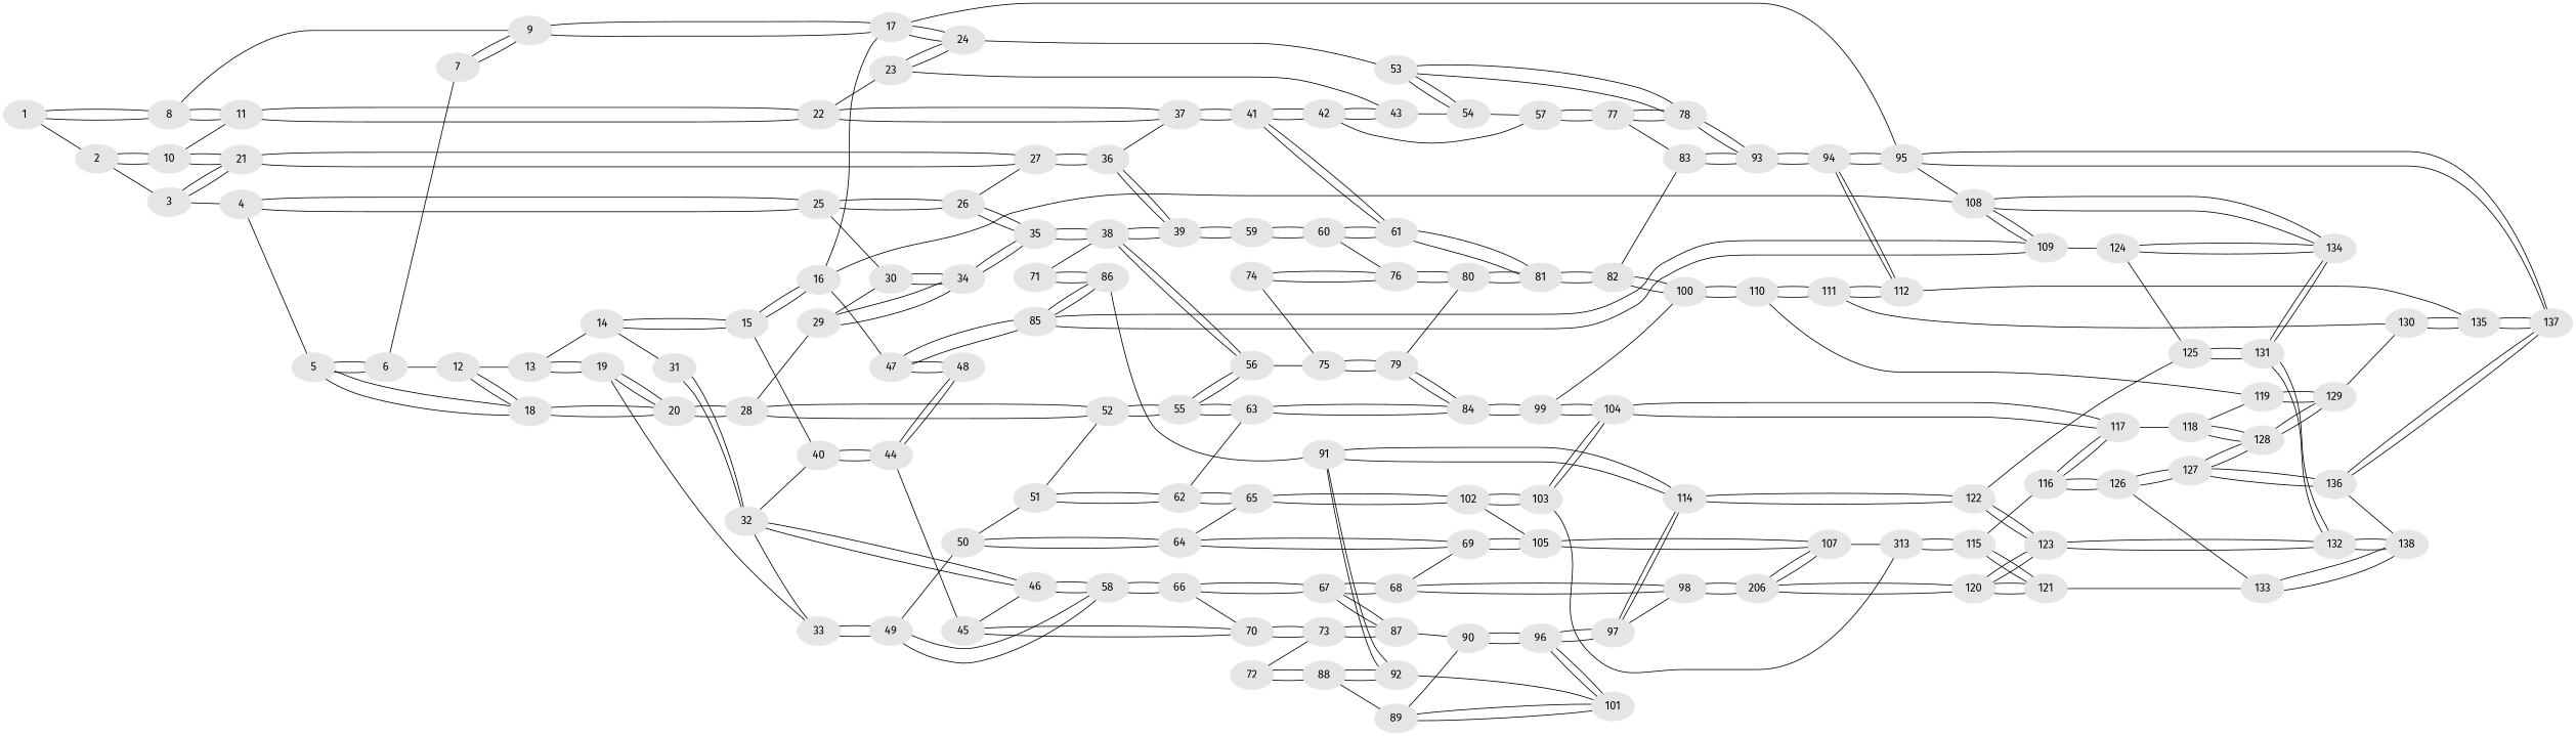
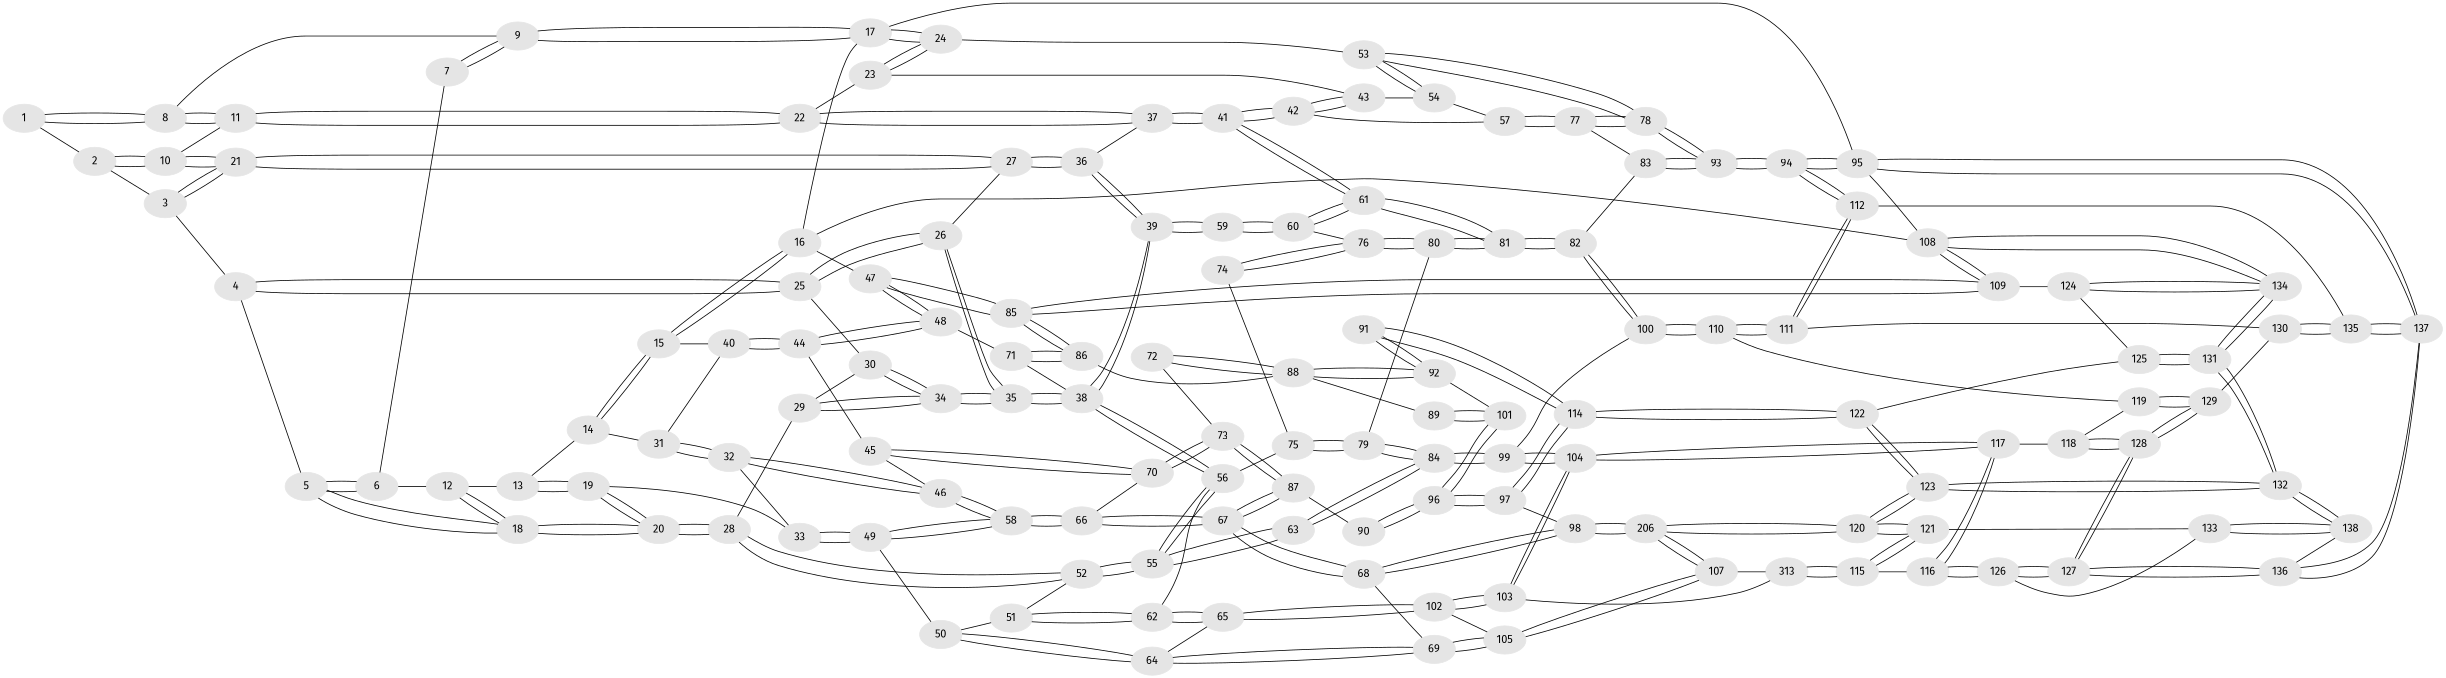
  graph {
    fontname="Fira Sans"
    rankdir=LR
    node [color=gray90 fontname="Fira Sans" style=filled]
    edge [fontname="Fira Sans"]
    1
    2
    8
    3
    10
    9
    11
    4
    21
    5
    25
    27
    6
    18
    26
    30
    7
    12
    20
    13
    17
    22
    24
    95
    23
    37
    14
    19
    15
    31
    33
    16
    40
    32
    47
    108
    44
    48
    85
    109
    134
    53
    137
    28
    49
    29
    52
    36
    43
    41
    54
    78
    35
    34
    38
    39
    55
    46
    58
    50
    56
    59
    42
    61
    75
    60
    45
    57
    81
    77
    70
    71
    73
    66
    86
    51
    64
    62
    65
    69
    63
    93
    84
    79
    83
    67
    76
    80
    82
    102
    99
    105
    103
    68
    87
    98
    90
    n98 [label=206]
    107
    72
    88
    91
    89
    92
    74
    94
    100
    110
    104
    124
    114
    96
    101
    97
    122
    112
    135
    120
    117
    111
    119
    n122 [label=313]
    115
    118
    121
    123
    125
    130
    129
    116
    126
    133
    127
    128
    132
    138
    131
    136
    1 -- 2
    1 -- 8
    1 -- 8
    2 -- 3
    2 -- 10
    2 -- 10
    8 -- 9
    8 -- 11
    8 -- 11
    3 -- 4
    3 -- 21
    3 -- 21
    10 -- 11
    10 -- 21
    10 -- 21
    9 -- 17
    9 -- 17
    11 -- 22
    11 -- 22
    4 -- 5
    4 -- 25
    4 -- 25
    21 -- 27
    21 -- 27
    5 -- 6
    5 -- 6
    5 -- 18
    5 -- 18
    25 -- 26
    25 -- 26
    25 -- 30
    27 -- 36
    27 -- 36
    6 -- 7
    6 -- 12
    18 -- 20
    18 -- 20
    26 -- 27
    26 -- 35
    26 -- 35
    30 -- 34
    30 -- 34
    7 -- 9
    7 -- 9
    12 -- 18
    12 -- 18
    12 -- 13
    20 -- 28
    20 -- 28
    13 -- 14
    13 -- 19
    13 -- 19
    17 -- 24
    17 -- 24
    17 -- 95
    22 -- 23
    22 -- 37
    22 -- 37
    24 -- 53
    95 -- 108
    95 -- 137
    95 -- 137
    23 -- 24
    23 -- 24
    23 -- 43
    37 -- 41
    37 -- 41
    14 -- 15
    14 -- 15
    14 -- 31
    19 -- 20
    19 -- 20
    19 -- 33
    15 -- 16
    15 -- 16
    15 -- 40
-   32 -- 40
+   31 -- 40
    31 -- 32
    31 -- 32
    33 -- 49
    33 -- 49
    16 -- 17
    16 -- 47
    16 -- 108
    40 -- 44
    40 -- 44
    32 -- 33
    32 -- 46
    32 -- 46
    47 -- 48
    47 -- 48
    47 -- 85
    47 -- 85
    108 -- 109
    108 -- 109
    108 -- 134
    108 -- 134
    44 -- 48
    44 -- 48
    44 -- 45
+   48 -- 71
    85 -- 109
    85 -- 109
    85 -- 86
    85 -- 86
    109 -- 124
    53 -- 54
    53 -- 54
    53 -- 78
    53 -- 78
    28 -- 29
    28 -- 52
    28 -- 52
    49 -- 58
    49 -- 58
    49 -- 50
    29 -- 30
    29 -- 34
    29 -- 34
    52 -- 55
    52 -- 55
    36 -- 37
    36 -- 39
    36 -- 39
    43 -- 54
    41 -- 42
    41 -- 42
    41 -- 61
    41 -- 61
    54 -- 57
    78 -- 93
    78 -- 93
    35 -- 38
    35 -- 38
    34 -- 35
    34 -- 35
    38 -- 39
    38 -- 39
    38 -- 56
    38 -- 56
    39 -- 59
    39 -- 59
    55 -- 56
    55 -- 56
    55 -- 63
    55 -- 63
    46 -- 58
    46 -- 58
    58 -- 66
    58 -- 66
    50 -- 51
    50 -- 64
    50 -- 64
    56 -- 75
    59 -- 60
    59 -- 60
    42 -- 43
    42 -- 43
    42 -- 57
    61 -- 81
    61 -- 81
    75 -- 79
    75 -- 79
    60 -- 61
    60 -- 61
    60 -- 76
    45 -- 46
    45 -- 70
    45 -- 70
    57 -- 77
    57 -- 77
    81 -- 82
    81 -- 82
    77 -- 78
    77 -- 78
    77 -- 83
    70 -- 73
    70 -- 73
    71 -- 38
    71 -- 86
    71 -- 86
    73 -- 87
    73 -- 87
    66 -- 70
    66 -- 67
    66 -- 67
-   86 -- 91
+   86 -- 88
    51 -- 52
    51 -- 62
    51 -- 62
    64 -- 65
    64 -- 69
    64 -- 69
    62 -- 65
    62 -- 65
-   62 -- 63
+   62 -- 56
    65 -- 102
    65 -- 102
    69 -- 105
    69 -- 105
    63 -- 84
    63 -- 84
    93 -- 94
    93 -- 94
    84 -- 99
    84 -- 99
    79 -- 84
    79 -- 84
    79 -- 80
    83 -- 93
    83 -- 93
    67 -- 68
    67 -- 68
    67 -- 87
    67 -- 87
    76 -- 80
    76 -- 80
    80 -- 81
    80 -- 81
    82 -- 83
    82 -- 100
    82 -- 100
    102 -- 105
    102 -- 103
    102 -- 103
    99 -- 100
    99 -- 104
    99 -- 104
    105 -- 107
    105 -- 107
    103 -- 104
    103 -- 104
    103 -- n122
    68 -- 69
    68 -- 98
    68 -- 98
    87 -- 90
    98 -- n98
    98 -- n98
    90 -- 96
    90 -- 96
    n98 -- 107
    n98 -- 107
    n98 -- 120
    n98 -- 120
    107 -- n122
    72 -- 73
    72 -- 88
    72 -- 88
    88 -- 89
    88 -- 92
    88 -- 92
    91 -- 92
    91 -- 92
    91 -- 114
    91 -- 114
-   89 -- 90
    89 -- 101
    89 -- 101
    92 -- 101
    74 -- 75
    74 -- 76
    74 -- 76
    94 -- 95
    94 -- 95
    94 -- 112
    94 -- 112
    100 -- 110
    100 -- 110
    110 -- 111
    110 -- 111
    110 -- 119
    104 -- 117
    104 -- 117
    124 -- 134
    124 -- 134
    124 -- 125
    114 -- 122
    114 -- 122
    96 -- 101
    96 -- 101
    96 -- 97
    96 -- 97
    97 -- 98
    97 -- 114
    97 -- 114
    122 -- 123
    122 -- 123
    122 -- 125
    112 -- 135
    135 -- 137
    135 -- 137
    120 -- 121
    120 -- 121
    120 -- 123
    120 -- 123
    117 -- 118
    111 -- 112
    111 -- 112
    111 -- 130
    119 -- 129
    119 -- 129
    n122 -- 115
    n122 -- 115
    115 -- 121
    115 -- 121
    115 -- 116
    118 -- 119
    118 -- 128
    118 -- 128
    121 -- 133
    123 -- 132
    123 -- 132
    125 -- 131
    125 -- 131
    130 -- 135
    130 -- 135
    129 -- 130
    116 -- 117
    116 -- 117
    116 -- 126
    116 -- 126
    126 -- 133
    126 -- 127
    126 -- 127
    133 -- 138
    133 -- 138
    127 -- 128
    127 -- 128
    127 -- 136
    127 -- 136
    128 -- 129
    128 -- 129
    132 -- 138
    132 -- 138
    131 -- 134
    131 -- 134
    131 -- 132
    131 -- 132
    136 -- 137
    136 -- 137
    136 -- 138
  }
